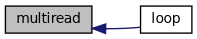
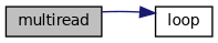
  digraph {
    rankdir=LR
    node [color=black fontname=Helvetica fontsize=10 shape=record style=filled]
    n1 [fillcolor=grey75 fontcolor=black height=0.2 label=multiread width=0.4]
    n2 [fillcolor=white height=0.2 label=loop width=0.4]
-   n1 -> n2 [color=midnightblue dir=back fontname=Helvetica fontsize=10 labelfontname=Helvetica labelfontsize=10 style=solid]
+   n2 -> n1 [color=midnightblue dir=back fontname=Helvetica fontsize=10 labelfontname=Helvetica labelfontsize=10 style=solid]
  }
